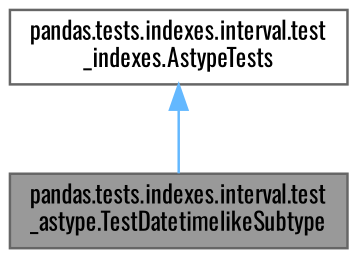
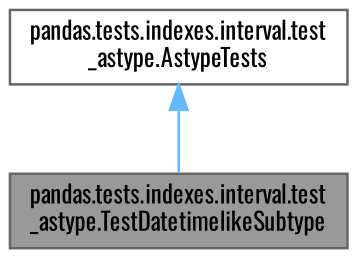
  digraph {
    fontname=Oswald
    node [color=gray40 fontname=Oswald fontsize=10 shape=box style=filled]
    n1 [fillcolor=grey60 fontcolor=black height=0.2 label="pandas.tests.indexes.interval.test\l_astype.TestDatetimelikeSubtype" width=0.4]
-   n2 [fillcolor=white height=0.2 label="pandas.tests.indexes.interval.test\l_indexes.AstypeTests" width=0.4]
+   n2 [fillcolor=white height=0.2 label="pandas.tests.indexes.interval.test\l_astype.AstypeTests" width=0.4]
    n2 -> n1 [color=steelblue1 dir=back fontname=Oswald fontsize=10 labelfontname=Helvetica labelfontsize=10 style=solid]
  }
